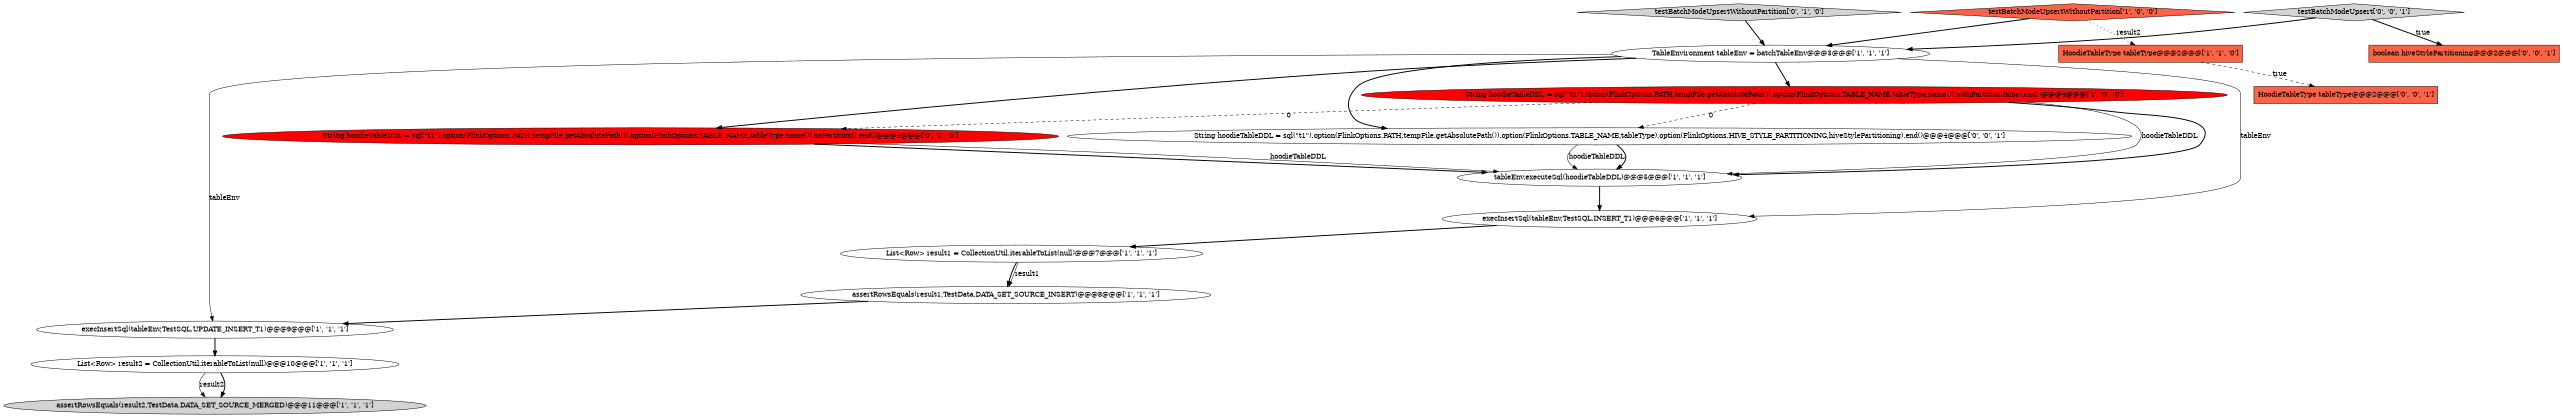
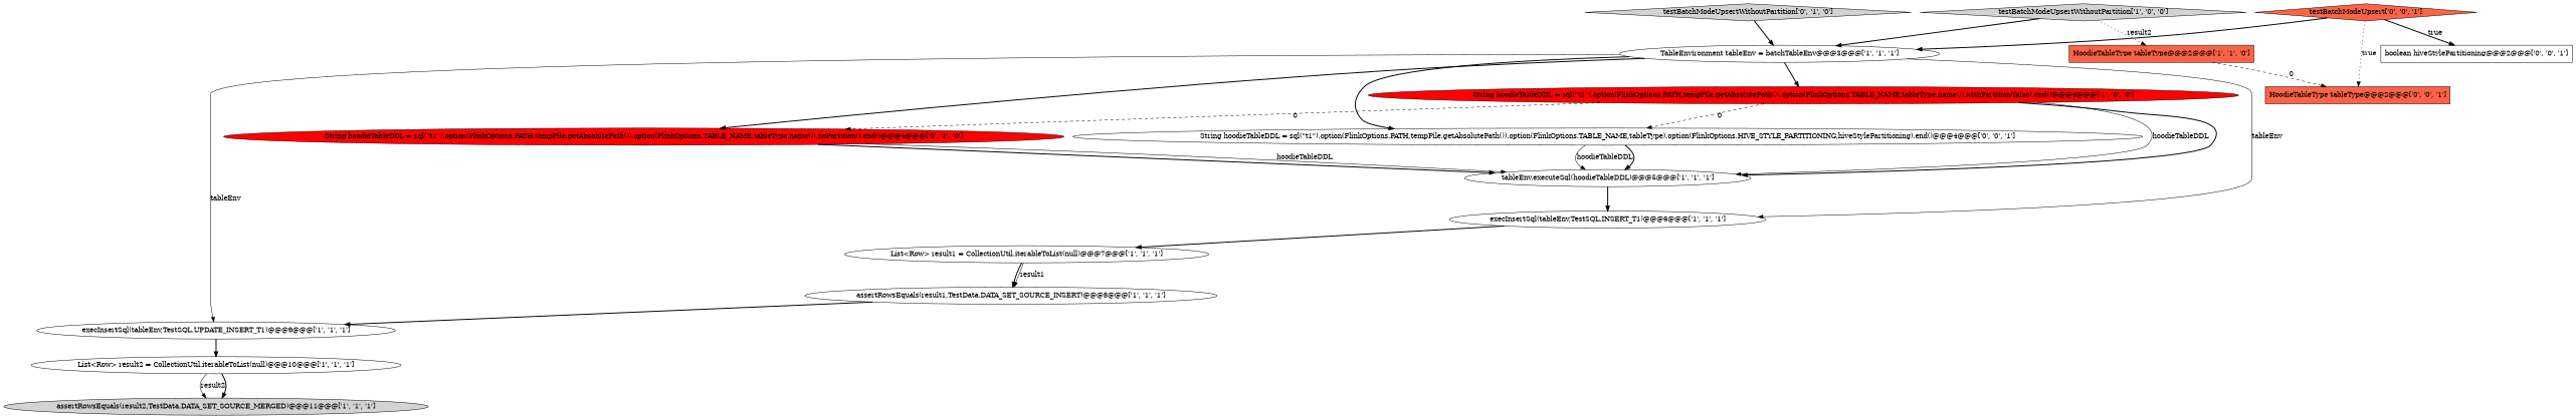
  digraph {
    node [fillcolor=white shape=ellipse style=filled]
    edge [style=bold]
    n1 [fillcolor=tomato label="HoodieTableType tableType@@@2@@@['0', '0', '1']" shape=box]
    n2 [label="execInsertSql(tableEnv,TestSQL.INSERT_T1)@@@6@@@['1', '1', '1']"]
    n3 [label="List<Row> result1 = CollectionUtil.iterableToList(null)@@@7@@@['1', '1', '1']"]
    n4 [label="assertRowsEquals(result1,TestData.DATA_SET_SOURCE_INSERT)@@@8@@@['1', '1', '1']"]
-   n5 [fillcolor=tomato label="boolean hiveStylePartitioning@@@2@@@['0', '0', '1']" shape=box]
+   n5 [label="boolean hiveStylePartitioning@@@2@@@['0', '0', '1']" shape=box]
    n6 [label="TableEnvironment tableEnv = batchTableEnv@@@3@@@['1', '1', '1']"]
    n7 [fillcolor=red label="String hoodieTableDDL = sql(\"t1\").option(FlinkOptions.PATH,tempFile.getAbsolutePath()).option(FlinkOptions.TABLE_NAME,tableType.name()).noPartition().end()@@@4@@@['0', '1', '0']"]
    n8 [fillcolor=red label="String hoodieTableDDL = sql(\"t1\").option(FlinkOptions.PATH,tempFile.getAbsolutePath()).option(FlinkOptions.TABLE_NAME,tableType.name()).withPartition(false).end()@@@4@@@['1', '0', '0']"]
    n9 [label="String hoodieTableDDL = sql(\"t1\").option(FlinkOptions.PATH,tempFile.getAbsolutePath()).option(FlinkOptions.TABLE_NAME,tableType).option(FlinkOptions.HIVE_STYLE_PARTITIONING,hiveStylePartitioning).end()@@@4@@@['0', '0', '1']"]
    n10 [label="execInsertSql(tableEnv,TestSQL.UPDATE_INSERT_T1)@@@9@@@['1', '1', '1']"]
    n11 [label="tableEnv.executeSql(hoodieTableDDL)@@@5@@@['1', '1', '1']"]
    n12 [label="List<Row> result2 = CollectionUtil.iterableToList(null)@@@10@@@['1', '1', '1']"]
-   n13 [fillcolor=tomato label="testBatchModeUpsertWithoutPartition['1', '0', '0']" shape=diamond]
+   n13 [fillcolor=lightgray label="testBatchModeUpsertWithoutPartition['1', '0', '0']" shape=diamond]
    n14 [fillcolor=tomato label="HoodieTableType tableType@@@2@@@['1', '1', '0']" shape=box]
    n15 [fillcolor=lightgray label="testBatchModeUpsertWithoutPartition['0', '1', '0']" shape=diamond]
    n16 [fillcolor=lightgray label="assertRowsEquals(result2,TestData.DATA_SET_SOURCE_MERGED)@@@11@@@['1', '1', '1']"]
-   n17 [fillcolor=lightgray label="testBatchModeUpsert['0', '0', '1']" shape=diamond]
+   n17 [fillcolor=tomato label="testBatchModeUpsert['0', '0', '1']" shape=diamond]
    n2 -> n3
    n3 -> n4
    n3 -> n4 [label=result1 style=solid]
    n4 -> n10
    n6 -> n2 [label=tableEnv style=solid]
    n6 -> n7
    n6 -> n8
    n6 -> n9
    n6 -> n10 [label=tableEnv style=solid]
    n7 -> n11
    n7 -> n11 [label=hoodieTableDDL style=solid]
    n8 -> n7 [label=0 style=dashed]
    n8 -> n9 [label=0 style=dashed]
    n8 -> n11 [label=hoodieTableDDL style=solid]
    n8 -> n11
    n9 -> n11 [label=hoodieTableDDL style=solid]
    n9 -> n11
    n10 -> n12
    n11 -> n2
    n12 -> n16 [label=result2 style=solid]
    n12 -> n16
    n13 -> n6
    n13 -> n14 [label=result2 style=dotted]
-   n14 -> n1 [label=true style=dashed]
+   n14 -> n1 [label=0 style=dashed]
    n15 -> n6
+   n17 -> n1 [label=true style=dotted]
    n17 -> n5 [label=true]
    n17 -> n6
  }
